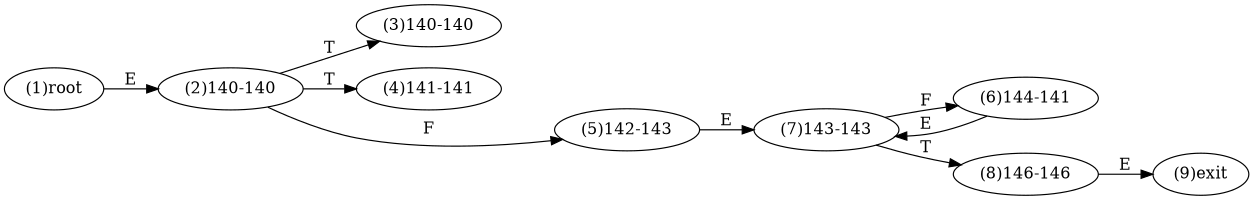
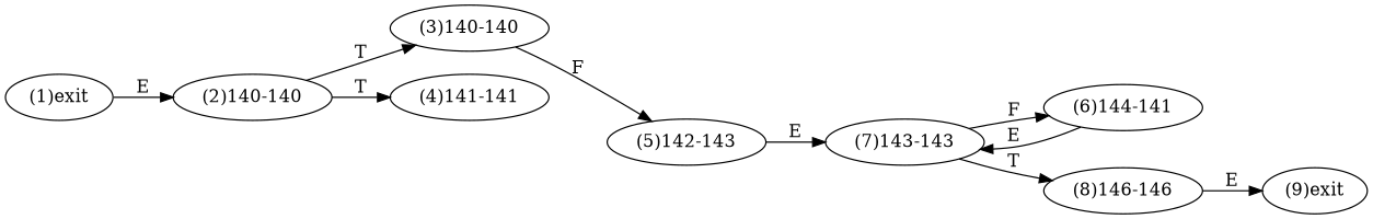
  digraph {
    rankdir=LR
-   n1 [label="(1)root"]
+   n1 [label="(1)exit"]
    n2 [label="(2)140-140"]
    n3 [label="(3)140-140"]
    n4 [label="(4)141-141"]
    n5 [label="(5)142-143"]
    n6 [label="(7)143-143"]
    n7 [label="(9)exit"]
    n8 [label="(6)144-141"]
    n9 [label="(8)146-146"]
    n1 -> n2 [label=E]
    n2 -> n3 [label=T]
    n2 -> n4 [label=T]
-   n2 -> n5 [label=F]
+   n3 -> n5 [label=F]
    n5 -> n6 [label=E]
    n6 -> n8 [label=F]
    n6 -> n9 [label=T]
    n8 -> n6 [label=E]
    n9 -> n7 [label=E]
  }
